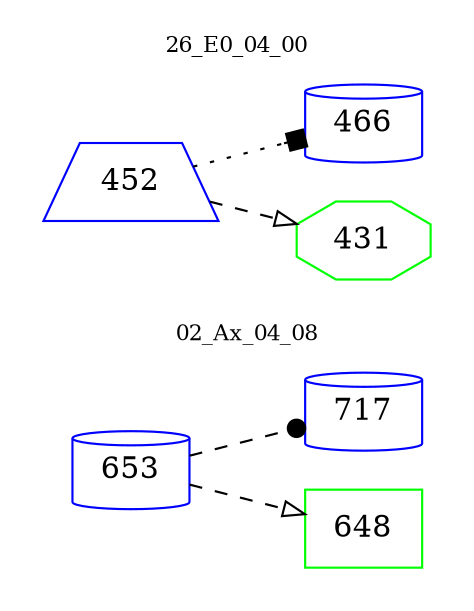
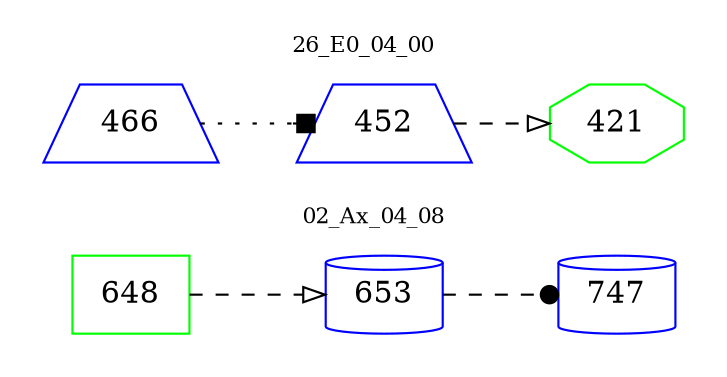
  digraph {
    fontname="DejaVu Serif"
    rankdir=LR
    node [color=blue fontname="DejaVu Serif" shape=cylinder]
    edge [arrowhead=onormal color=black fontname="DejaVu Serif" style=dashed]
    n1 [label=653]
    n2 [color=green label=648 shape=box]
-   n3 [label=717]
+   n3 [label=747]
    n4 [label=452 shape=trapezium]
-   n5 [color=green label=431 shape=octagon]
-   n6 [label=466]
+   n5 [color=green label=421 shape=octagon]
+   n6 [label=466 shape=trapezium]
    subgraph cluster_1 {
      color=white
      fontsize=10
      label="02_Ax_04_08"
      n1
      n2
      n3
    }
    subgraph cluster_2 {
      color=white
      fontsize=10
      label="26_E0_04_00"
      n4
      n5
      n6
    }
-   n1 -> n2
+   n2 -> n1
    n1 -> n3 [arrowhead=dot]
    n4 -> n5
-   n4 -> n6 [arrowhead=box style=dotted]
+   n6 -> n4 [arrowhead=box style=dotted]
  }
